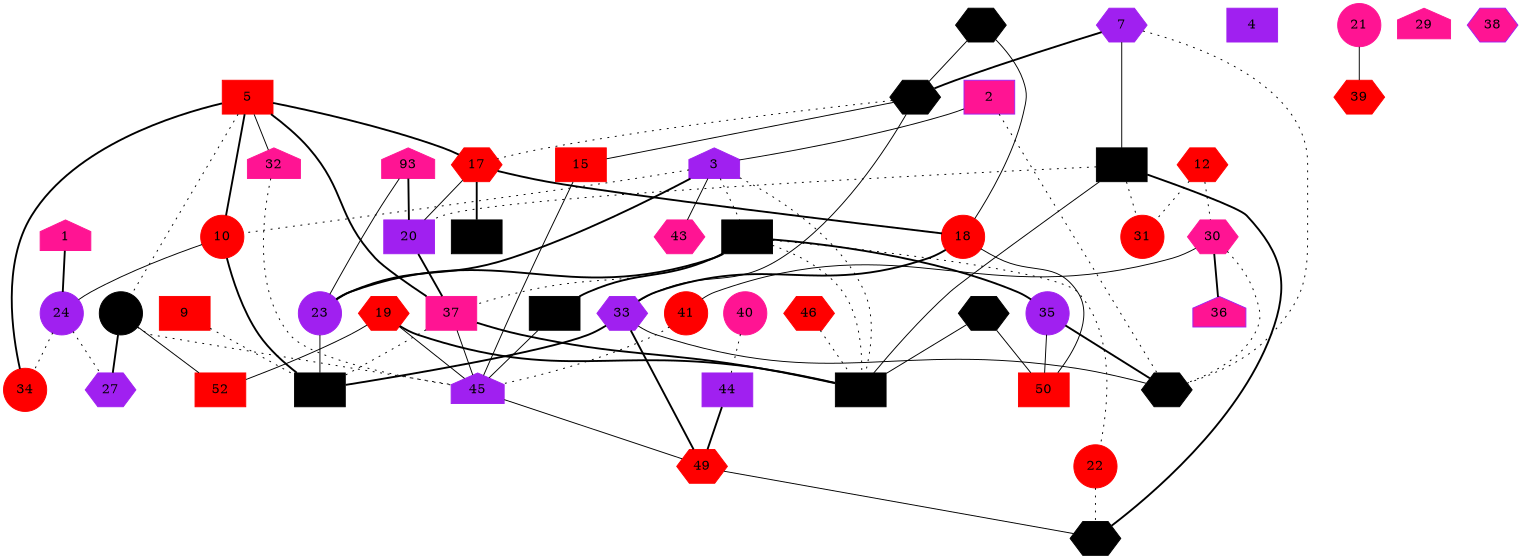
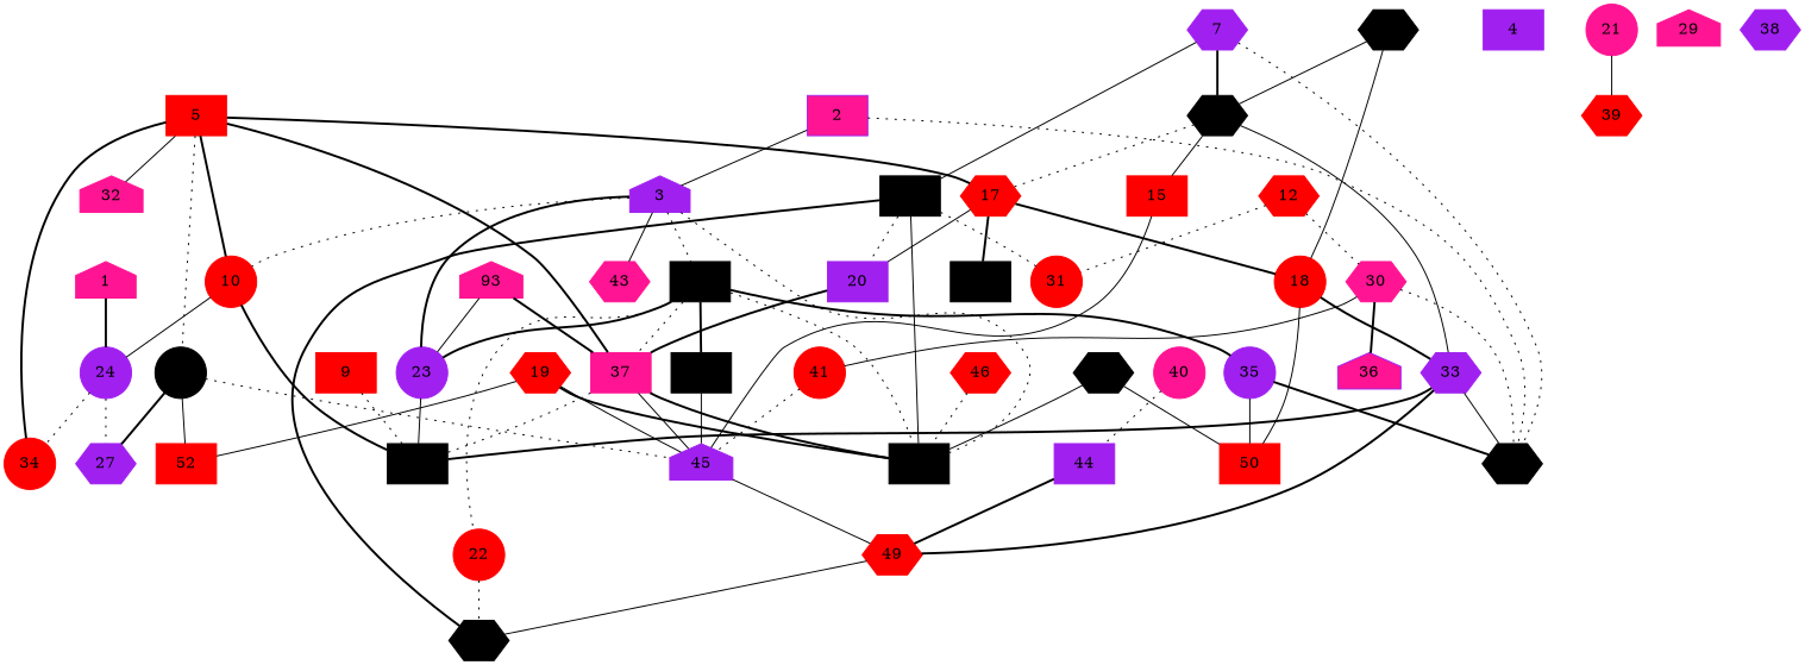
  graph {
    node [color=red shape=hexagon style=filled]
    edge [style=solid]
    1 [color=deeppink shape=house]
    24 [color=purple shape=circle]
    34 [shape=circle]
    27 [color=purple]
    2 [color=purple fillcolor=deeppink shape=box]
    3 [color=purple shape=house]
    47 [color=black]
    10 [shape=circle]
    16 [color=black shape=box]
    23 [color=purple shape=circle]
    43 [color=deeppink]
    48 [color=black shape=box]
    42 [color=black shape=box]
    37 [color=deeppink shape=box]
    22 [shape=circle]
    26 [color=black shape=box]
    35 [color=purple shape=circle]
    4 [color=purple shape=box]
    5 [shape=box]
    17
    25 [color=black shape=circle]
    32 [color=deeppink shape=house]
    20 [color=purple shape=box]
    18 [shape=circle]
    28 [color=black shape=box]
    45 [color=purple shape=house]
    52 [shape=box]
    6 [color=black]
    50 [shape=box]
    7 [color=purple]
    8 [color=black shape=box]
    14 [color=black]
    31 [shape=circle]
    51 [color=black]
    15 [shape=box]
    33 [color=purple]
    9 [shape=box]
    11 [color=black]
    12
    30 [color=deeppink]
    36 [color=purple fillcolor=deeppink shape=house]
    41 [shape=circle]
    n43 [color=deeppink label=93 shape=house]
    49
    19
    21 [color=deeppink shape=circle]
    39
    29 [color=deeppink shape=house]
-   38 [color=purple fillcolor=deeppink]
+   38 [color=purple]
    40 [color=deeppink shape=circle]
    44 [color=purple shape=box]
    46
    1 -- 24 [style=bold]
    24 -- 34 [style=dotted]
    24 -- 27 [style=dotted]
    2 -- 3
    2 -- 47 [style=dotted]
    3 -- 10 [style=dotted]
    3 -- 16 [style=dotted]
    3 -- 23 [style=bold]
    3 -- 43
    3 -- 48 [style=dotted]
    10 -- 24
    10 -- 42 [style=bold]
    16 -- 23 [style=bold]
    16 -- 48 [style=dotted]
    16 -- 37 [style=dotted]
    16 -- 22 [style=dotted]
    16 -- 26 [style=bold]
    16 -- 35 [style=bold]
    23 -- 42
    37 -- 48 [style=bold]
    37 -- 42 [style=dotted]
    37 -- 45
    22 -- 51 [style=dotted]
    26 -- 45
    35 -- 47 [style=bold]
    35 -- 50
    5 -- 34 [style=bold]
    5 -- 10 [style=bold]
    5 -- 37 [style=bold]
    5 -- 17 [style=bold]
    5 -- 25 [style=dotted]
    5 -- 32
    17 -- 20
    17 -- 18 [style=bold]
    17 -- 28 [style=bold]
    25 -- 27 [style=bold]
    25 -- 45 [style=dotted]
    25 -- 52
-   32 -- 45 [style=dotted]
    20 -- 37 [style=bold]
    18 -- 50
    18 -- 33 [style=bold]
    45 -- 49
    6 -- 48
    6 -- 50
    7 -- 47 [style=dotted]
    7 -- 8
    7 -- 14 [style=bold]
    8 -- 48
    8 -- 20 [style=dotted]
    8 -- 31 [style=dotted]
    8 -- 51 [style=bold]
    14 -- 17 [style=dotted]
    14 -- 15
    14 -- 33
    15 -- 45
    33 -- 47
    33 -- 42 [style=bold]
    33 -- 49 [style=bold]
    9 -- 42 [style=dotted]
    11 -- 18
    11 -- 14
    12 -- 31 [style=dotted]
    12 -- 30 [style=dotted]
    30 -- 47 [style=dotted]
    30 -- 36 [style=bold]
    30 -- 41
    41 -- 45 [style=dotted]
    n43 -- 23
-   n43 -- 20 [style=bold]
+   n43 -- 37 [style=bold]
    49 -- 51
    19 -- 48 [style=bold]
    19 -- 45
    19 -- 52
    21 -- 39
    40 -- 44 [style=dotted]
    44 -- 49 [style=bold]
    46 -- 48 [style=dotted]
  }
